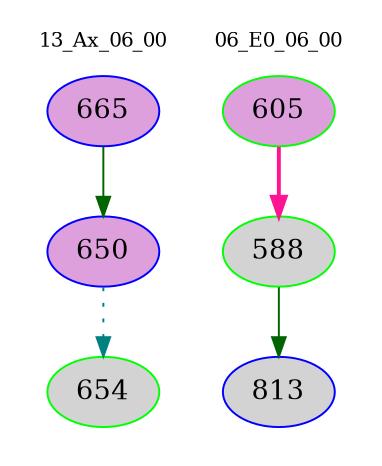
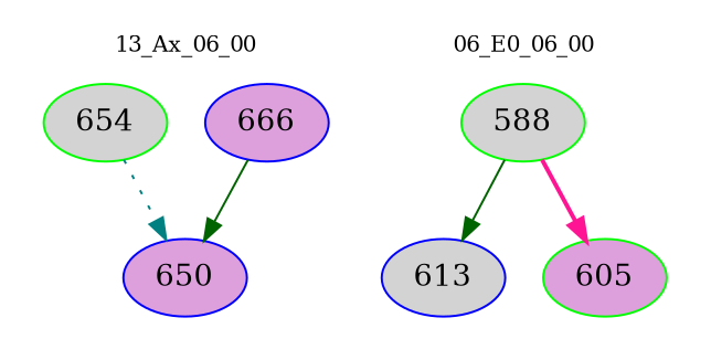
  digraph {
    node [color=blue fillcolor=plum style=filled]
    edge [color=darkgreen style=solid]
    n1 [label=650]
-   n2 [label=665]
+   n2 [label=666]
    n3 [color=green fillcolor=lightgrey label=654]
    n4 [color=green fillcolor=lightgrey label=588]
-   n5 [fillcolor=lightgrey label=813]
+   n5 [fillcolor=lightgrey label=613]
    n6 [color=green label=605]
    subgraph cluster_1 {
      color=white
      fontsize=10
      label="13_Ax_06_00"
      n1
      n2
      n3
    }
    subgraph cluster_2 {
      color=white
      fontsize=10
      label="06_E0_06_00"
      n4
      n5
      n6
    }
-   n1 -> n3 [color=teal style=dotted]
+   n3 -> n1 [color=teal style=dotted]
    n2 -> n1
    n4 -> n5
-   n6 -> n4 [color=deeppink style=bold]
+   n4 -> n6 [color=deeppink style=bold]
  }
